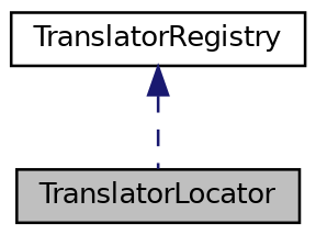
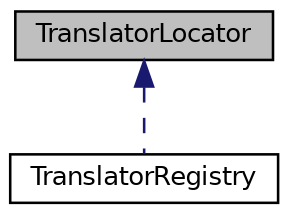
  digraph {
    node [color=black fontname=Helvetica fontsize=10 shape=record style=filled]
    n1 [fillcolor=grey75 fontcolor=black height=0.2 label=TranslatorLocator width=0.4]
    n2 [fillcolor=white height=0.2 label=TranslatorRegistry width=0.4]
-   n2 -> n1 [color=midnightblue dir=back fontname=Helvetica fontsize=10 labelfontname=Helvetica labelfontsize=10 style=dashed]
+   n1 -> n2 [color=midnightblue dir=back fontname=Helvetica fontsize=10 labelfontname=Helvetica labelfontsize=10 style=dashed]
  }
